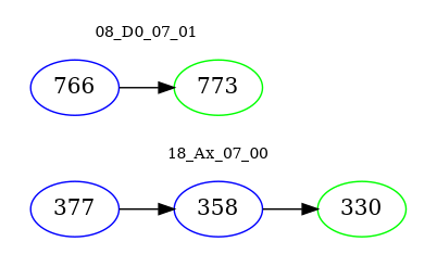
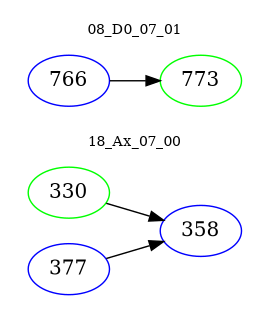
  digraph {
    rankdir=LR
    node [color=blue]
    edge [color=black]
    n1 [label=358]
    n2 [color=green label=330]
    n3 [label=377]
    n4 [label=766]
    n5 [color=green label=773]
    subgraph cluster_1 {
      color=white
      fontsize=10
      label="18_Ax_07_00"
      n1
      n2
      n3
    }
    subgraph cluster_2 {
      color=white
      fontsize=10
      label="08_D0_07_01"
      n4
      n5
    }
-   n1 -> n2
+   n2 -> n1
    n3 -> n1
    n4 -> n5
  }
